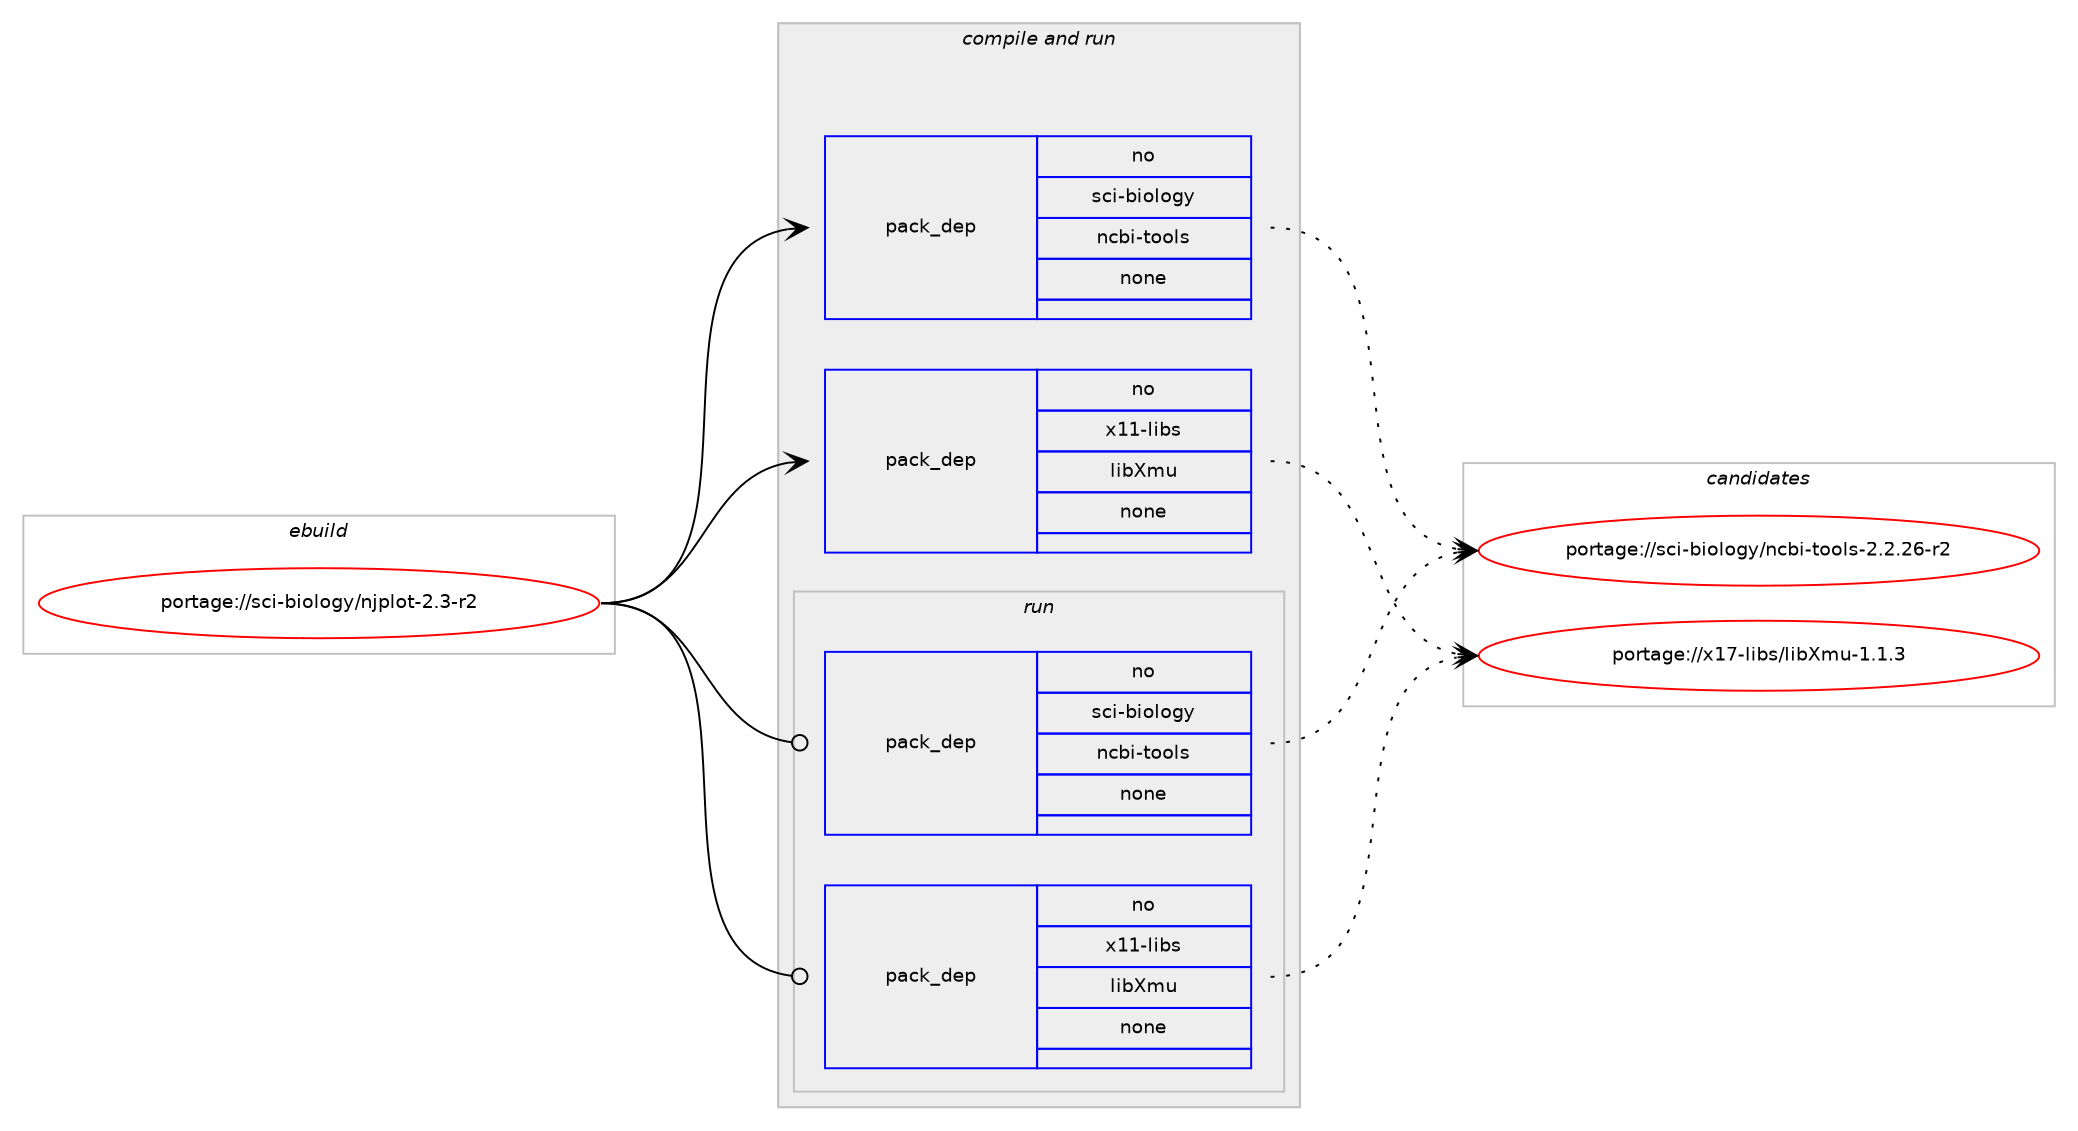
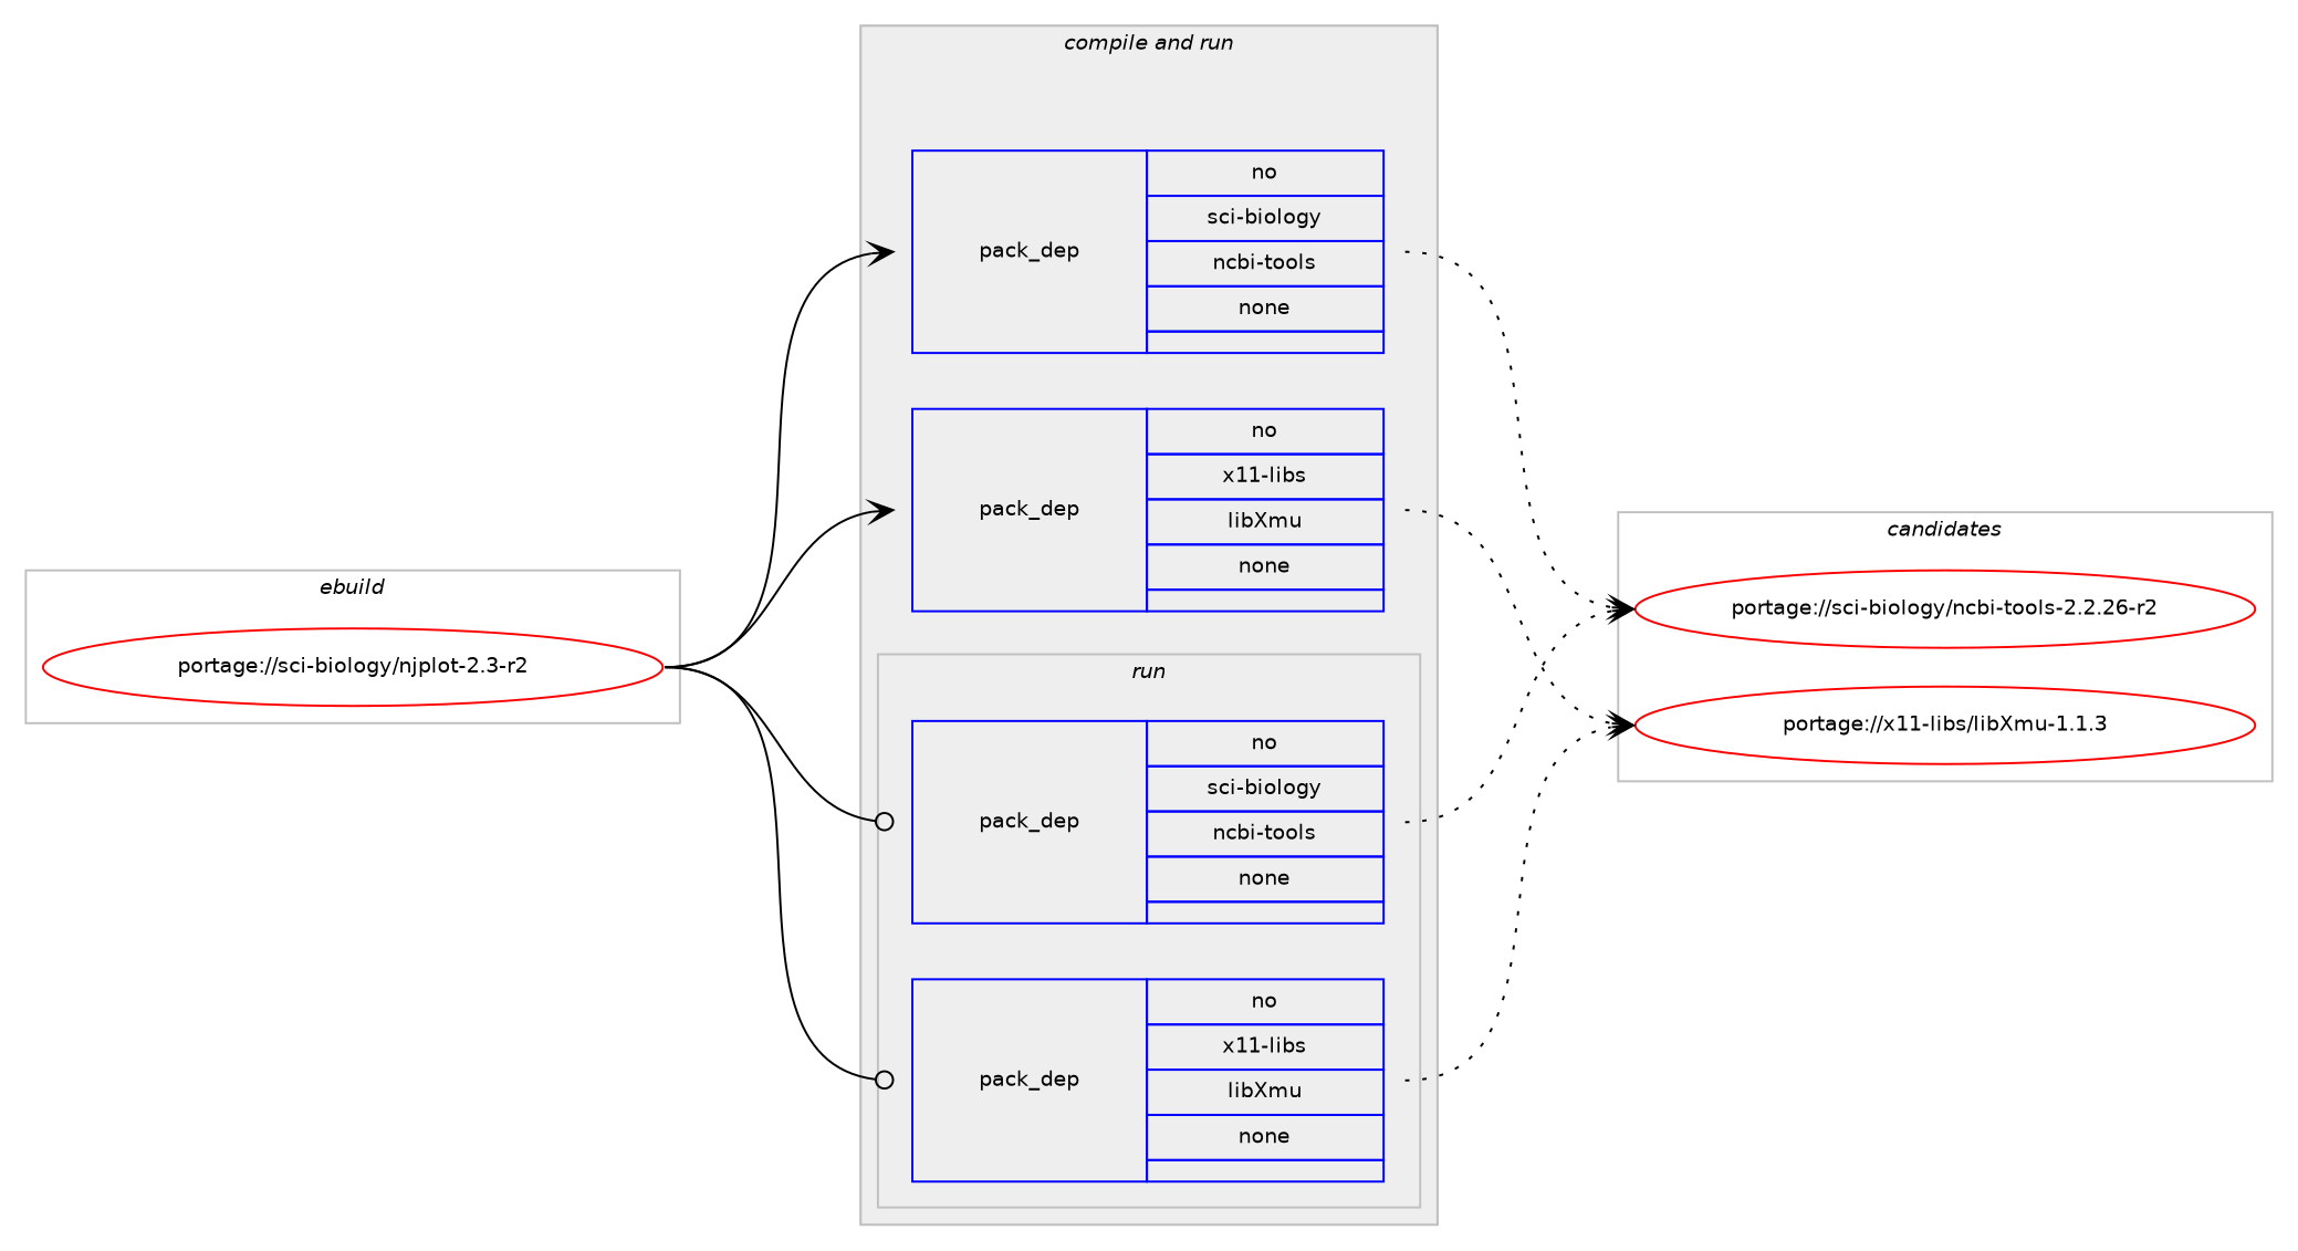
  digraph {
    compound=true
    concentrate=true
    fontname=Helvetica
    fontsize=10
    newrank=true
    rankdir=LR
    ranksep=1.5
    node [color=blue fontname=Helvetica fontsize=10 shape=none]
    edge [arrowhead=vee headport=w style=solid tailport=e weight=20]
    n1 [color=red label="portage://sci-biology/njplot-2.3-r2" width=4 shape=""]
    n2 [label=<<TABLE BORDER="0" CELLBORDER="1" CELLSPACING="0" CELLPADDING="4" WIDTH="220"><TR><TD ROWSPAN="6" CELLPADDING="30">pack_dep</TD></TR><TR><TD WIDTH="110">no</TD></TR><TR><TD>sci-biology</TD></TR><TR><TD>ncbi-tools</TD></TR><TR><TD>none</TD></TR><TR><TD></TD></TR></TABLE>>]
    n3 [label=<<TABLE BORDER="0" CELLBORDER="1" CELLSPACING="0" CELLPADDING="4" WIDTH="220"><TR><TD ROWSPAN="6" CELLPADDING="30">pack_dep</TD></TR><TR><TD WIDTH="110">no</TD></TR><TR><TD>x11-libs</TD></TR><TR><TD>libXmu</TD></TR><TR><TD>none</TD></TR><TR><TD></TD></TR></TABLE>>]
    n4 [label=<<TABLE BORDER="0" CELLBORDER="1" CELLSPACING="0" CELLPADDING="4" WIDTH="220"><TR><TD ROWSPAN="6" CELLPADDING="30">pack_dep</TD></TR><TR><TD WIDTH="110">no</TD></TR><TR><TD>sci-biology</TD></TR><TR><TD>ncbi-tools</TD></TR><TR><TD>none</TD></TR><TR><TD></TD></TR></TABLE>>]
    n5 [label=<<TABLE BORDER="0" CELLBORDER="1" CELLSPACING="0" CELLPADDING="4" WIDTH="220"><TR><TD ROWSPAN="6" CELLPADDING="30">pack_dep</TD></TR><TR><TD WIDTH="110">no</TD></TR><TR><TD>x11-libs</TD></TR><TR><TD>libXmu</TD></TR><TR><TD>none</TD></TR><TR><TD></TD></TR></TABLE>>]
    n6 [color=red label="portage://sci-biology/ncbi-tools-2.2.26-r2" width=4 shape=""]
-   n7 [color=red label="portage://x17-libs/libXmu-1.1.3" width=4 shape=""]
+   n7 [color=red label="portage://x11-libs/libXmu-1.1.3" width=4 shape=""]
    subgraph cluster_1 {
      color=gray
      label=<<i>ebuild</i>>
      rank=same
      n1
    }
    subgraph cluster_2 {
      color=gray
      label=<<i>dependencies</i>>
      subgraph cluster_3 {
        color=gray
        fillcolor="#eeeeee"
        label=<<i>compile</i>>
        style=filled
        subgraph sub_4 {
          color=gray
          fillcolor="#eeeeee"
          label=<<i>compile</i>>
          style=filled
          n2
        }
        subgraph sub_5 {
          color=gray
          fillcolor="#eeeeee"
          label=<<i>compile</i>>
          style=filled
          n3
        }
      }
      subgraph cluster_6 {
        color=gray
        fillcolor="#eeeeee"
        label=<<i>compile and run</i>>
        style=filled
      }
      subgraph cluster_7 {
        color=gray
        fillcolor="#eeeeee"
        label=<<i>run</i>>
        style=filled
        subgraph sub_8 {
          color=gray
          fillcolor="#eeeeee"
          label=<<i>run</i>>
          style=filled
          n4
        }
        subgraph sub_9 {
          color=gray
          fillcolor="#eeeeee"
          label=<<i>run</i>>
          style=filled
          n5
        }
      }
    }
    subgraph cluster_10 {
      color=gray
      label=<<i>candidates</i>>
      rank=same
      subgraph sub_11 {
        color=black
        label=<<i>candidates</i>>
        nodesep=1
        rank=same
        n6
      }
      subgraph sub_12 {
        color=black
        label=<<i>candidates</i>>
        nodesep=1
        rank=same
        n7
      }
      subgraph sub_13 {
        color=black
        label=<<i>candidates</i>>
        nodesep=1
        rank=same
        n6
      }
      subgraph sub_14 {
        color=black
        label=<<i>candidates</i>>
        nodesep=1
        rank=same
        n7
      }
    }
    n1 -> n2
    n1 -> n3
    n1 -> n4 [arrowhead=odot]
    n1 -> n5 [arrowhead=odot]
    n2 -> n6 [style=dotted weight=100]
    n3 -> n7 [style=dotted weight=100]
    n4 -> n6 [style=dotted weight=100]
    n5 -> n7 [style=dotted weight=100]
  }
